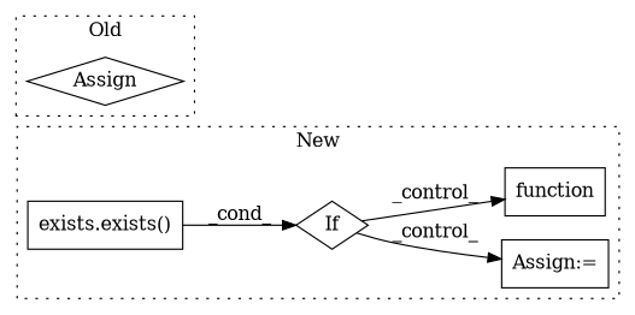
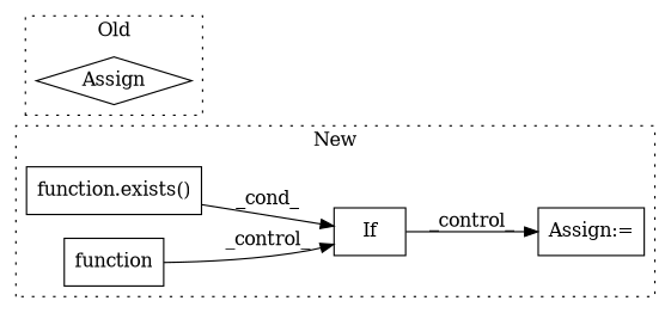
  digraph {
    rankdir=LR
    node [l=3 shape=box]
-   n1 [a=75 l="7,1" label="exists.exists()" s="3935,3966"]
-   n2 [a=96 label=If s=4229 shape=diamond]
+   n1 [a=75 l="7,1" label="function.exists()" s="3935,3966"]
+   n2 [a=96 label=If s=4229]
    n3 [a=68 label="Assign:=" s=4333]
    n4 [a=65 l=7 label=function s=4262]
    n5 [a=51 l="16,18" label=Assign s="4760,4805" shape=diamond]
    subgraph cluster_1 {
      label=New
      style=dotted
      n1
      n2
      n3
      n4
    }
    subgraph cluster_2 {
      label=Old
      style=dotted
      n5
    }
    n1 -> n2 [label=_cond_]
    n2 -> n3 [label=_control_]
-   n2 -> n4 [label=_control_]
+   n4 -> n2 [label=_control_]
  }
